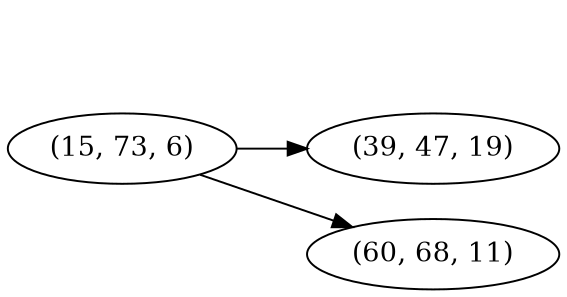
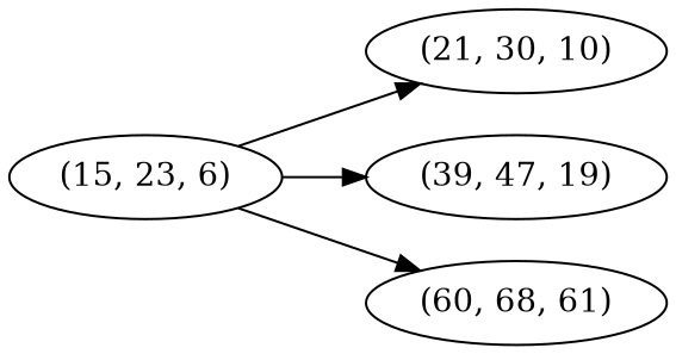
  digraph {
    rankdir=LR
-   "(15, 73, 6)"
+   "(15, 73, 6)" [label="(15, 23, 6)"]
+   "(21, 30, 10)"
    n3 [label="(39, 47, 19)"]
-   "(60, 68, 11)"
+   "(60, 68, 11)" [label="(60, 68, 61)"]
+   "(15, 73, 6)" -> "(21, 30, 10)"
    "(15, 73, 6)" -> n3
    "(15, 73, 6)" -> "(60, 68, 11)"
  }
